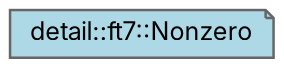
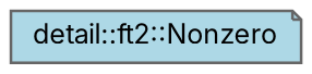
  digraph {
    rankdir=LR
    fontname=Inter
-   n1 [color=gray40 fillcolor=lightblue fontname=Inter fontsize=10 height=0.2 label="detail::ft7::Nonzero" shape=note style=filled width=0.4]
+   n1 [color=gray40 fillcolor=lightblue fontname=Inter fontsize=10 height=0.2 label="detail::ft2::Nonzero" shape=note style=filled width=0.4]
  }
